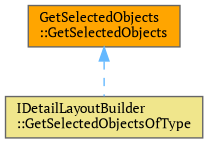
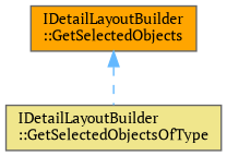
  digraph {
    rankdir=TB
    fontname="PT Serif"
    node [fontname="PT Serif" fontsize=10 shape=box style=filled]
-   n1 [color=gray40 fillcolor=orange fontcolor=black height=0.2 label="GetSelectedObjects\l::GetSelectedObjects" width=0.4]
+   n1 [color=gray40 fillcolor=orange fontcolor=black height=0.2 label="IDetailLayoutBuilder\l::GetSelectedObjects" width=0.4]
    n2 [color=grey40 fillcolor=khaki height=0.2 label="IDetailLayoutBuilder\l::GetSelectedObjectsOfType" width=0.4]
    n1 -> n2 [color=steelblue1 dir=back fontname="PT Serif" fontsize=10 labelfontname=Helvetica labelfontsize=10 style=dashed]
  }
